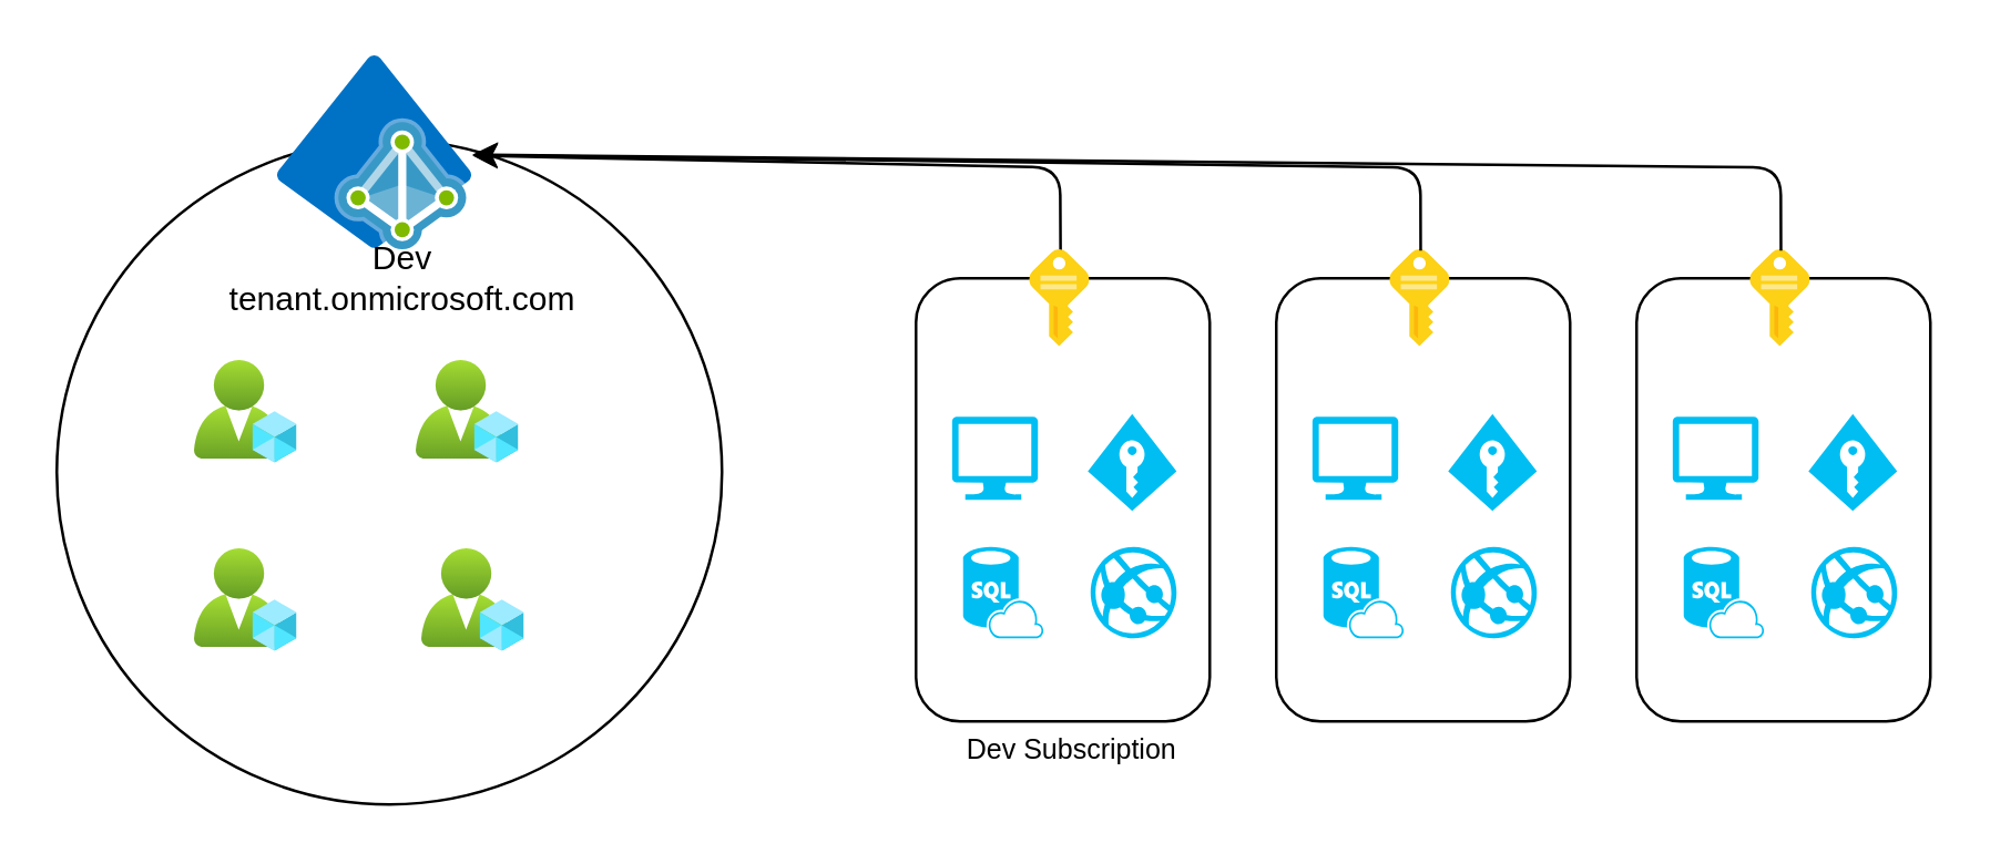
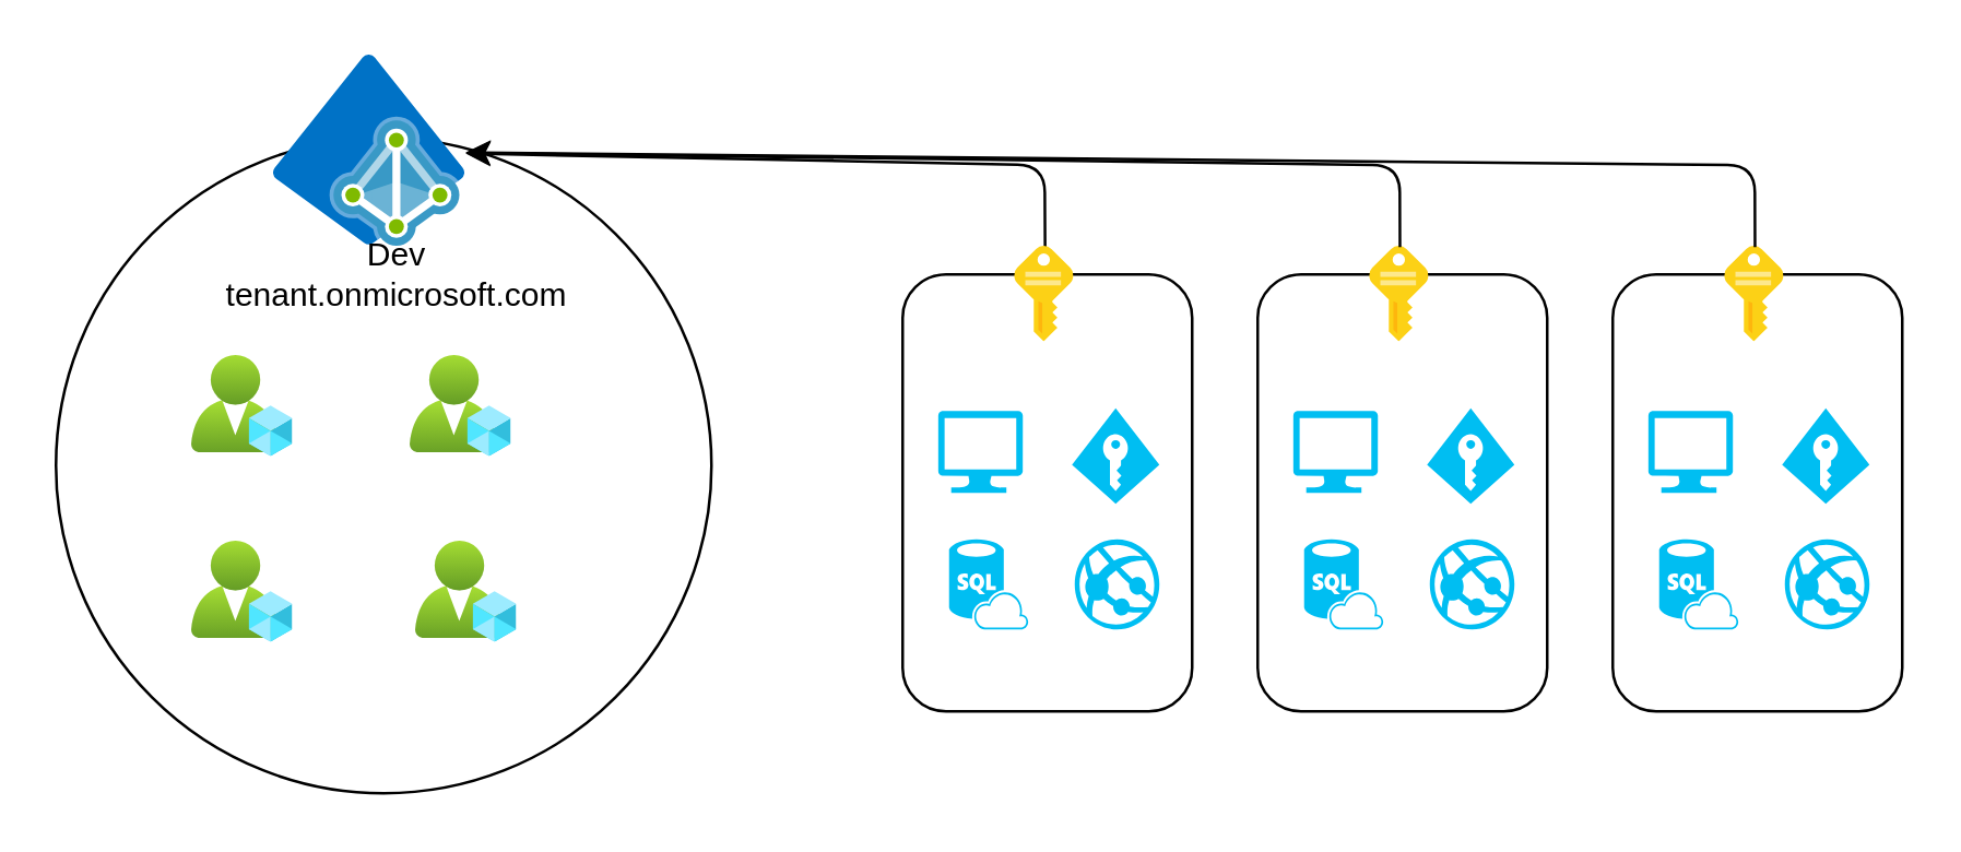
  <mxCell id="0" />
  <mxCell id="1" parent="0" />
  <mxCell id="2" value="" style="ellipse;whiteSpace=wrap;html=1;aspect=fixed;fillColor=none;" vertex="1" parent="1"><mxGeometry x="20" y="50" width="240" height="240" as="geometry" /></mxCell>
  <mxCell id="3" value="" style="sketch=0;aspect=fixed;html=1;points=[];align=center;image;fontSize=12;image=img/lib/mscae/Azure_AD_Domain_Services.svg;" vertex="1" parent="1"><mxGeometry x="100" y="20" width="70" height="70" as="geometry" /></mxCell>
  <mxCell id="4" style="edgeStyle=none;html=1;exitX=0.5;exitY=0;exitDx=0;exitDy=0;startArrow=none;" edge="1" parent="1" source="12" target="3"><mxGeometry relative="1" as="geometry"><mxPoint x="180" y="55" as="targetPoint" /><Array as="points"><mxPoint x="382" y="60" /></Array></mxGeometry></mxCell>
  <mxCell id="5" value="" style="aspect=fixed;html=1;points=[];align=center;image;fontSize=12;image=img/lib/azure2/intune/Azure_AD_Roles_and_Administrators.svg;fillColor=none;" vertex="1" parent="1"><mxGeometry x="70" y="130" width="37" height="37" as="geometry" /></mxCell>
  <mxCell id="6" value="" style="aspect=fixed;html=1;points=[];align=center;image;fontSize=12;image=img/lib/azure2/intune/Azure_AD_Roles_and_Administrators.svg;fillColor=none;" vertex="1" parent="1"><mxGeometry x="150" y="130" width="37" height="37" as="geometry" /></mxCell>
  <mxCell id="7" value="" style="aspect=fixed;html=1;points=[];align=center;image;fontSize=12;image=img/lib/azure2/intune/Azure_AD_Roles_and_Administrators.svg;fillColor=none;" vertex="1" parent="1"><mxGeometry x="70" y="198" width="37" height="37" as="geometry" /></mxCell>
  <mxCell id="8" value="" style="aspect=fixed;html=1;points=[];align=center;image;fontSize=12;image=img/lib/azure2/intune/Azure_AD_Roles_and_Administrators.svg;fillColor=none;" vertex="1" parent="1"><mxGeometry x="152" y="198" width="37" height="37" as="geometry" /></mxCell>
  <mxCell id="9" value="Dev&lt;br&gt;tenant.onmicrosoft.com" style="text;html=1;strokeColor=none;fillColor=none;align=center;verticalAlign=middle;whiteSpace=wrap;rounded=0;" vertex="1" parent="1"><mxGeometry x="90" y="90" width="110" height="20" as="geometry" /></mxCell>
  <mxCell id="10" value="" style="group" vertex="1" connectable="0" parent="1"><mxGeometry x="330" y="90" width="106" height="190" as="geometry" /></mxCell>
  <mxCell id="11" value="" style="rounded=1;whiteSpace=wrap;html=1;align=center;" vertex="1" parent="10"><mxGeometry y="10" width="106" height="160" as="geometry" /></mxCell>
  <mxCell id="12" value="" style="sketch=0;aspect=fixed;html=1;points=[];align=center;image;fontSize=12;image=img/lib/mscae/Key.svg;fillColor=none;" vertex="1" parent="10"><mxGeometry x="41.3" width="21.7" height="35" as="geometry" /></mxCell>
  <mxCell id="13" value="" style="verticalLabelPosition=bottom;html=1;verticalAlign=top;align=center;strokeColor=none;fillColor=#00BEF2;shape=mxgraph.azure.sql_database_sql_azure;fontSize=10;" vertex="1" parent="10"><mxGeometry x="17" y="107" width="29" height="33" as="geometry" /></mxCell>
  <mxCell id="14" value="" style="verticalLabelPosition=bottom;html=1;verticalAlign=top;align=center;strokeColor=none;fillColor=#00BEF2;shape=mxgraph.azure.computer;pointerEvents=1;fontSize=10;" vertex="1" parent="10"><mxGeometry x="13" y="60" width="31" height="30" as="geometry" /></mxCell>
  <mxCell id="15" value="" style="verticalLabelPosition=bottom;html=1;verticalAlign=top;align=center;strokeColor=none;fillColor=#00BEF2;shape=mxgraph.azure.azure_website;pointerEvents=1;fontSize=10;" vertex="1" parent="10"><mxGeometry x="63" y="107" width="31" height="33" as="geometry" /></mxCell>
  <mxCell id="16" value="" style="verticalLabelPosition=bottom;html=1;verticalAlign=top;align=center;strokeColor=none;fillColor=#00BEF2;shape=mxgraph.azure.access_control;fontSize=10;" vertex="1" parent="10"><mxGeometry x="62" y="59" width="32" height="35" as="geometry" /></mxCell>
- <mxCell id="17" value="Dev Subscription" style="text;html=1;strokeColor=none;fillColor=none;align=center;verticalAlign=middle;whiteSpace=wrap;rounded=0;fontSize=10;" vertex="1" parent="10"><mxGeometry x="7" y="170" width="99" height="20" as="geometry" /></mxCell>
  <mxCell id="18" value="" style="group" vertex="1" connectable="0" parent="1"><mxGeometry x="460" y="90" width="106" height="190" as="geometry" /></mxCell>
  <mxCell id="19" value="" style="rounded=1;whiteSpace=wrap;html=1;align=center;" vertex="1" parent="18"><mxGeometry y="10" width="106" height="160" as="geometry" /></mxCell>
  <mxCell id="20" value="" style="sketch=0;aspect=fixed;html=1;points=[];align=center;image;fontSize=12;image=img/lib/mscae/Key.svg;fillColor=none;" vertex="1" parent="18"><mxGeometry x="41.3" width="21.7" height="35" as="geometry" /></mxCell>
  <mxCell id="21" value="" style="verticalLabelPosition=bottom;html=1;verticalAlign=top;align=center;strokeColor=none;fillColor=#00BEF2;shape=mxgraph.azure.sql_database_sql_azure;fontSize=10;" vertex="1" parent="18"><mxGeometry x="17" y="107" width="29" height="33" as="geometry" /></mxCell>
  <mxCell id="22" value="" style="verticalLabelPosition=bottom;html=1;verticalAlign=top;align=center;strokeColor=none;fillColor=#00BEF2;shape=mxgraph.azure.computer;pointerEvents=1;fontSize=10;" vertex="1" parent="18"><mxGeometry x="13" y="60" width="31" height="30" as="geometry" /></mxCell>
  <mxCell id="23" value="" style="verticalLabelPosition=bottom;html=1;verticalAlign=top;align=center;strokeColor=none;fillColor=#00BEF2;shape=mxgraph.azure.azure_website;pointerEvents=1;fontSize=10;" vertex="1" parent="18"><mxGeometry x="63" y="107" width="31" height="33" as="geometry" /></mxCell>
  <mxCell id="24" value="" style="verticalLabelPosition=bottom;html=1;verticalAlign=top;align=center;strokeColor=none;fillColor=#00BEF2;shape=mxgraph.azure.access_control;fontSize=10;" vertex="1" parent="18"><mxGeometry x="62" y="59" width="32" height="35" as="geometry" /></mxCell>
  <mxCell id="25" value="" style="group" vertex="1" connectable="0" parent="1"><mxGeometry x="590" y="90" width="106" height="190" as="geometry" /></mxCell>
  <mxCell id="26" value="" style="rounded=1;whiteSpace=wrap;html=1;align=center;" vertex="1" parent="25"><mxGeometry y="10" width="106" height="160" as="geometry" /></mxCell>
  <mxCell id="27" value="" style="sketch=0;aspect=fixed;html=1;points=[];align=center;image;fontSize=12;image=img/lib/mscae/Key.svg;fillColor=none;" vertex="1" parent="25"><mxGeometry x="41.3" width="21.7" height="35" as="geometry" /></mxCell>
  <mxCell id="28" value="" style="verticalLabelPosition=bottom;html=1;verticalAlign=top;align=center;strokeColor=none;fillColor=#00BEF2;shape=mxgraph.azure.sql_database_sql_azure;fontSize=10;" vertex="1" parent="25"><mxGeometry x="17" y="107" width="29" height="33" as="geometry" /></mxCell>
  <mxCell id="29" value="" style="verticalLabelPosition=bottom;html=1;verticalAlign=top;align=center;strokeColor=none;fillColor=#00BEF2;shape=mxgraph.azure.computer;pointerEvents=1;fontSize=10;" vertex="1" parent="25"><mxGeometry x="13" y="60" width="31" height="30" as="geometry" /></mxCell>
  <mxCell id="30" value="" style="verticalLabelPosition=bottom;html=1;verticalAlign=top;align=center;strokeColor=none;fillColor=#00BEF2;shape=mxgraph.azure.azure_website;pointerEvents=1;fontSize=10;" vertex="1" parent="25"><mxGeometry x="63" y="107" width="31" height="33" as="geometry" /></mxCell>
  <mxCell id="31" value="" style="verticalLabelPosition=bottom;html=1;verticalAlign=top;align=center;strokeColor=none;fillColor=#00BEF2;shape=mxgraph.azure.access_control;fontSize=10;" vertex="1" parent="25"><mxGeometry x="62" y="59" width="32" height="35" as="geometry" /></mxCell>
  <mxCell id="32" style="edgeStyle=none;html=1;fontSize=10;" edge="1" parent="1" source="20" target="3"><mxGeometry relative="1" as="geometry"><Array as="points"><mxPoint x="512" y="60" /></Array></mxGeometry></mxCell>
  <mxCell id="33" style="edgeStyle=none;html=1;fontSize=10;" edge="1" parent="1" source="27" target="3"><mxGeometry relative="1" as="geometry"><Array as="points"><mxPoint x="642" y="60" /></Array></mxGeometry></mxCell>
